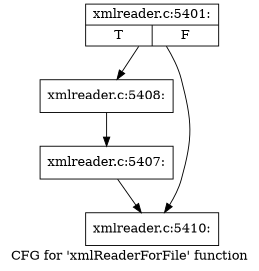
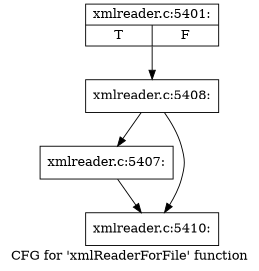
  digraph {
    label="CFG for 'xmlReaderForFile' function"
    node [shape=record]
    n1 [label="{xmlreader.c:5401:|{<s0>T|<s1>F}}"]
    n2 [label="{xmlreader.c:5408:}"]
    n3 [label="{xmlreader.c:5407:}"]
    n4 [label="{xmlreader.c:5410:}"]
    n1 -> n2
    n2 -> n3
-   n1 -> n4
+   n2 -> n4
    n3 -> n4
  }
